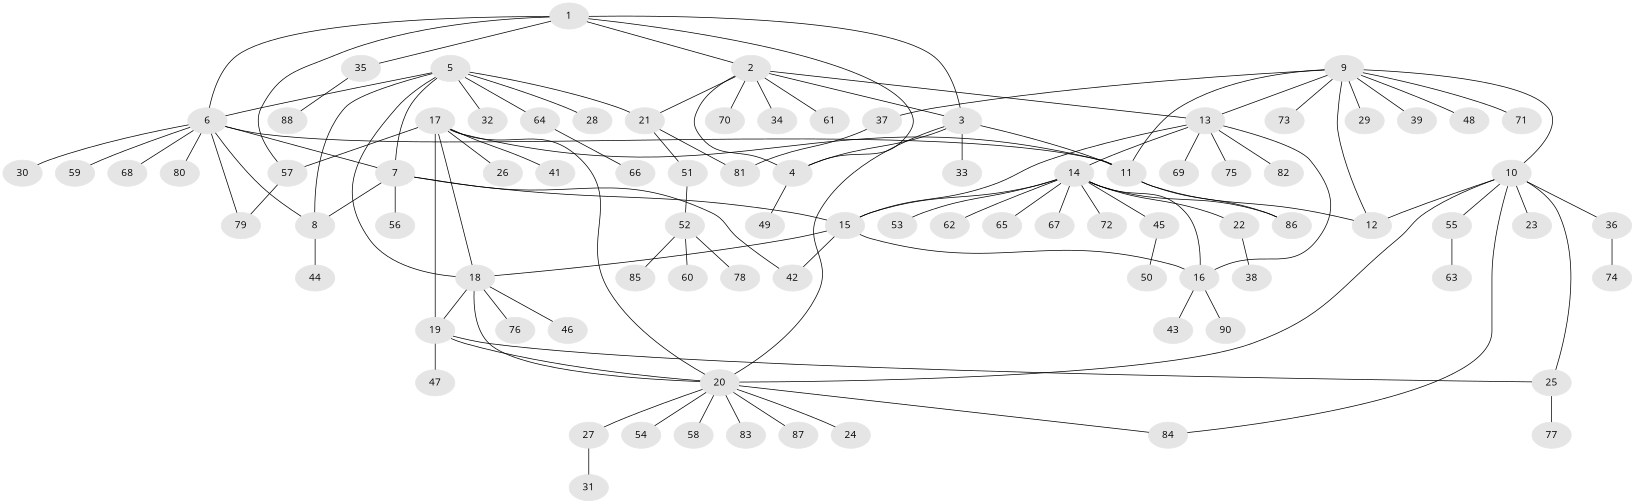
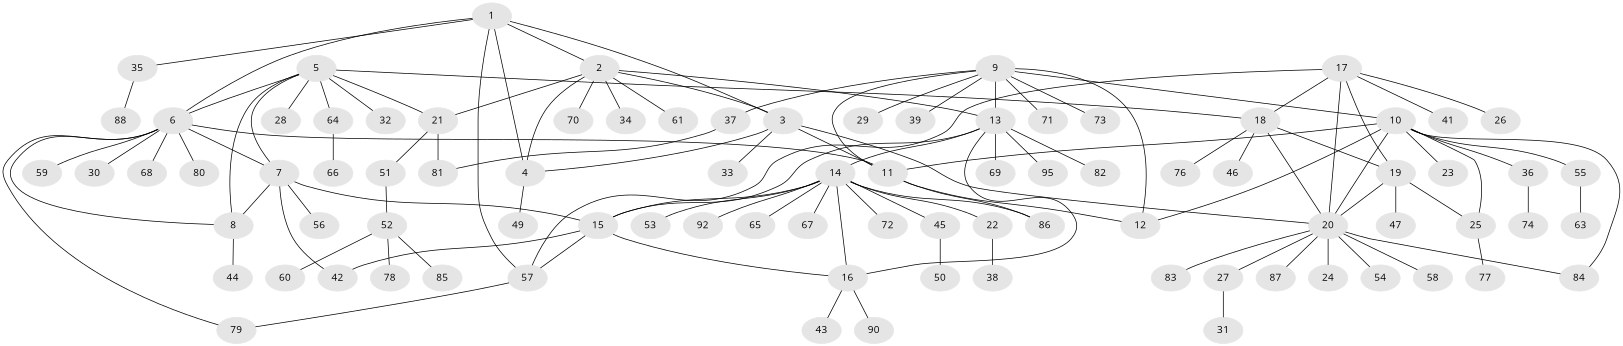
  graph {
    fontname="Open Sans"
    node [color=gray90 fontname="Open Sans" style=filled]
    edge [fontname="Open Sans"]
    1
    2
    3
    4
    6
    35
    57
    13
    21
    34
    61
    70
    11
    20
    33
    49
    7
    8
    30
    59
    68
    79
    80
    88
    15
    14
    16
    69
-   75
+   75 [label=95]
    82
    51
    81
    12
    86
    84
    24
    27
    54
    58
    83
    87
    5
    18
    28
    32
    64
    42
    56
    44
    19
    46
    76
    66
    9
    10
    29
    37
    39
-   48
    71
    73
    23
    25
    36
    55
    77
    74
    63
    22
    45
    53
-   62
+   62 [label=92]
    65
    67
    72
    n76 [label=90]
    43
    38
    50
    17
    26
    41
    47
    31
    52
    60
    78
    85
    1 -- 2
    1 -- 3
    1 -- 4
    1 -- 6
    1 -- 35
    1 -- 57
    2 -- 3
    2 -- 4
    2 -- 13
    2 -- 21
    2 -- 34
    2 -- 61
    2 -- 70
    3 -- 4
    3 -- 11
    3 -- 20
    3 -- 33
    4 -- 49
    6 -- 11
    6 -- 7
    6 -- 8
    6 -- 30
    6 -- 59
    6 -- 68
    6 -- 79
    6 -- 80
    35 -- 88
    57 -- 79
    13 -- 15
    13 -- 14
    13 -- 16
    13 -- 69
    13 -- 75
    13 -- 82
    21 -- 51
    21 -- 81
    11 -- 12
    11 -- 86
    20 -- 84
    20 -- 24
    20 -- 27
    20 -- 54
    20 -- 58
    20 -- 83
    20 -- 87
    7 -- 8
    7 -- 15
    7 -- 42
    7 -- 56
    8 -- 44
    15 -- 16
-   15 -- 18
+   15 -- 57
    15 -- 42
    14 -- 15
    14 -- 16
    14 -- 86
    14 -- 22
    14 -- 45
    14 -- 53
    14 -- 62
    14 -- 65
    14 -- 67
    14 -- 72
    16 -- n76
    16 -- 43
    51 -- 52
    27 -- 31
    5 -- 6
    5 -- 21
    5 -- 7
    5 -- 8
    5 -- 18
    5 -- 28
    5 -- 32
    5 -- 64
    18 -- 20
    18 -- 19
    18 -- 46
    18 -- 76
    64 -- 66
    19 -- 20
    19 -- 25
    19 -- 47
    9 -- 13
    9 -- 11
    9 -- 12
    9 -- 10
    9 -- 29
    9 -- 37
    9 -- 39
-   9 -- 48
    9 -- 71
    9 -- 73
-   17 -- 11
+   10 -- 11
    10 -- 20
    10 -- 12
    10 -- 84
    10 -- 23
    10 -- 25
    10 -- 36
    10 -- 55
    37 -- 81
    25 -- 77
    36 -- 74
    55 -- 63
    22 -- 38
    45 -- 50
    17 -- 57
    17 -- 20
    17 -- 18
    17 -- 19
    17 -- 26
    17 -- 41
    52 -- 60
    52 -- 78
    52 -- 85
  }
